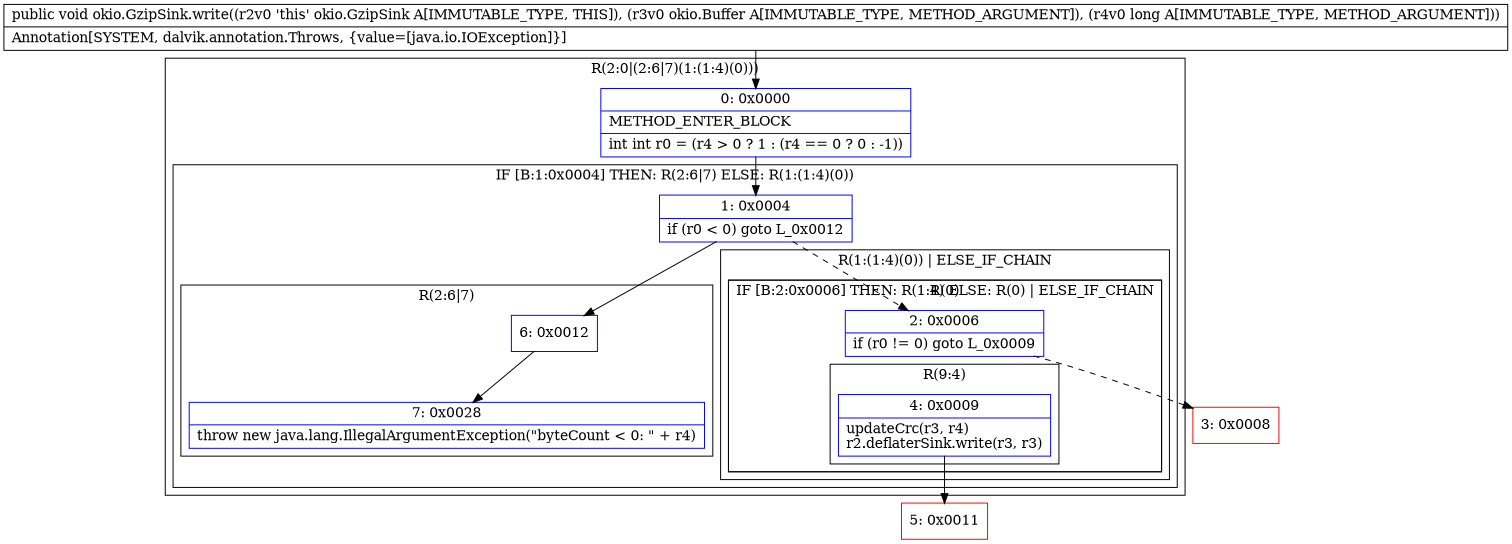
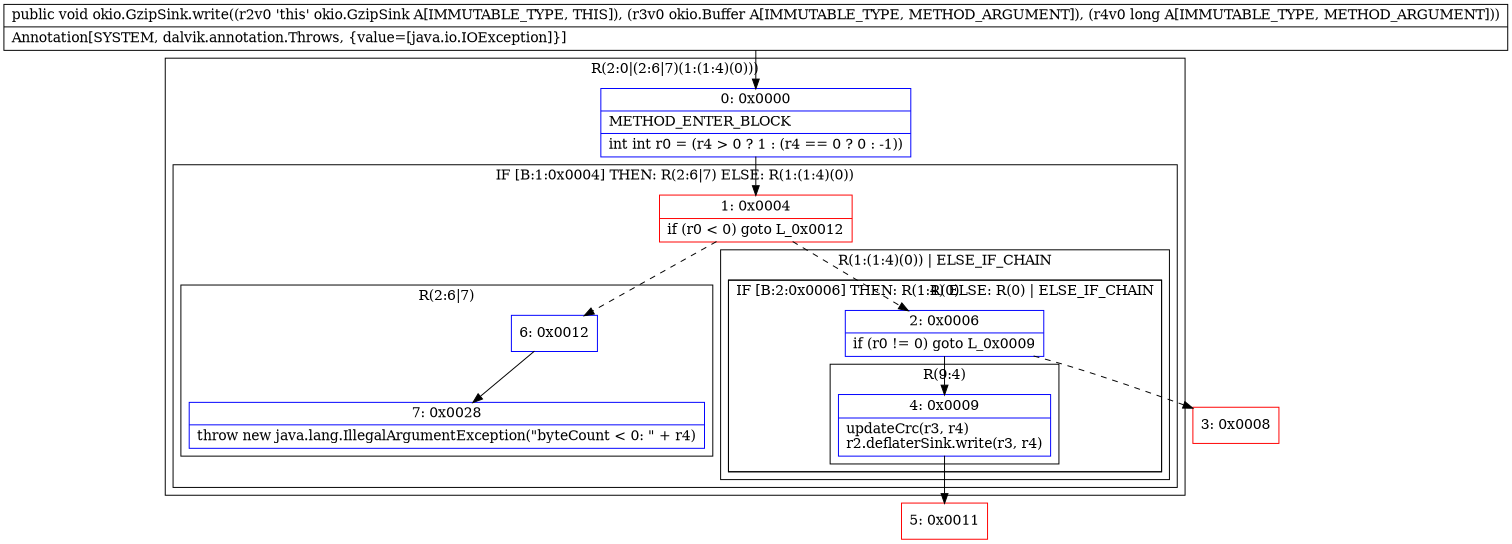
  digraph {
    node [color=blue shape=record]
    n1 [label="{6\:\ 0x0012}"]
    n2 [label="{7\:\ 0x0028|throw new java.lang.IllegalArgumentException(\"byteCount \< 0: \" + r4)\l}"]
-   n3 [label="{4\:\ 0x0009|updateCrc(r3, r4)\lr2.deflaterSink.write(r3, r3)\l}"]
+   n3 [label="{4\:\ 0x0009|updateCrc(r3, r4)\lr2.deflaterSink.write(r3, r4)\l}"]
    n4 [label="{2\:\ 0x0006|if (r0 != 0) goto L_0x0009\l}"]
-   n5 [label="{1\:\ 0x0004|if (r0 \< 0) goto L_0x0012\l}"]
+   n5 [color=red label="{1\:\ 0x0004|if (r0 \< 0) goto L_0x0012\l}"]
    n6 [label="{0\:\ 0x0000|METHOD_ENTER_BLOCK\l|int int r0 = (r4 \> 0 ? 1 : (r4 == 0 ? 0 : \-1))\l}"]
    n7 [color=red label="{5\:\ 0x0011}"]
    n8 [color=red label="{3\:\ 0x0008}"]
    n9 [label="{public void okio.GzipSink.write((r2v0 'this' okio.GzipSink A[IMMUTABLE_TYPE, THIS]), (r3v0 okio.Buffer A[IMMUTABLE_TYPE, METHOD_ARGUMENT]), (r4v0 long A[IMMUTABLE_TYPE, METHOD_ARGUMENT]))  | Annotation[SYSTEM, dalvik.annotation.Throws, \{value=[java.io.IOException]\}]\l}" color=""]
    subgraph cluster_1 {
      label="R(2:0|(2:6|7)(1:(1:4)(0)))"
      n6
      subgraph cluster_2 {
        label="IF [B:1:0x0004] THEN: R(2:6|7) ELSE: R(1:(1:4)(0))"
        n5
        subgraph cluster_3 {
          label="R(2:6|7)"
          n1
          n2
        }
        subgraph cluster_4 {
          label="R(1:(1:4)(0)) | ELSE_IF_CHAIN\l"
          subgraph cluster_5 {
            label="IF [B:2:0x0006] THEN: R(1:4) ELSE: R(0) | ELSE_IF_CHAIN\l"
            n4
            subgraph cluster_6 {
              label="R(9:4)"
              n3
            }
            subgraph cluster_7 {
              label="R(0)"
            }
          }
        }
      }
    }
    n1 -> n2
    n3 -> n7
+   n4 -> n3
    n4 -> n8 [style=dashed]
-   n5 -> n1
+   n5 -> n1 [style=dashed]
    n5 -> n4 [style=dashed]
    n6 -> n5
    n9 -> n6
  }
